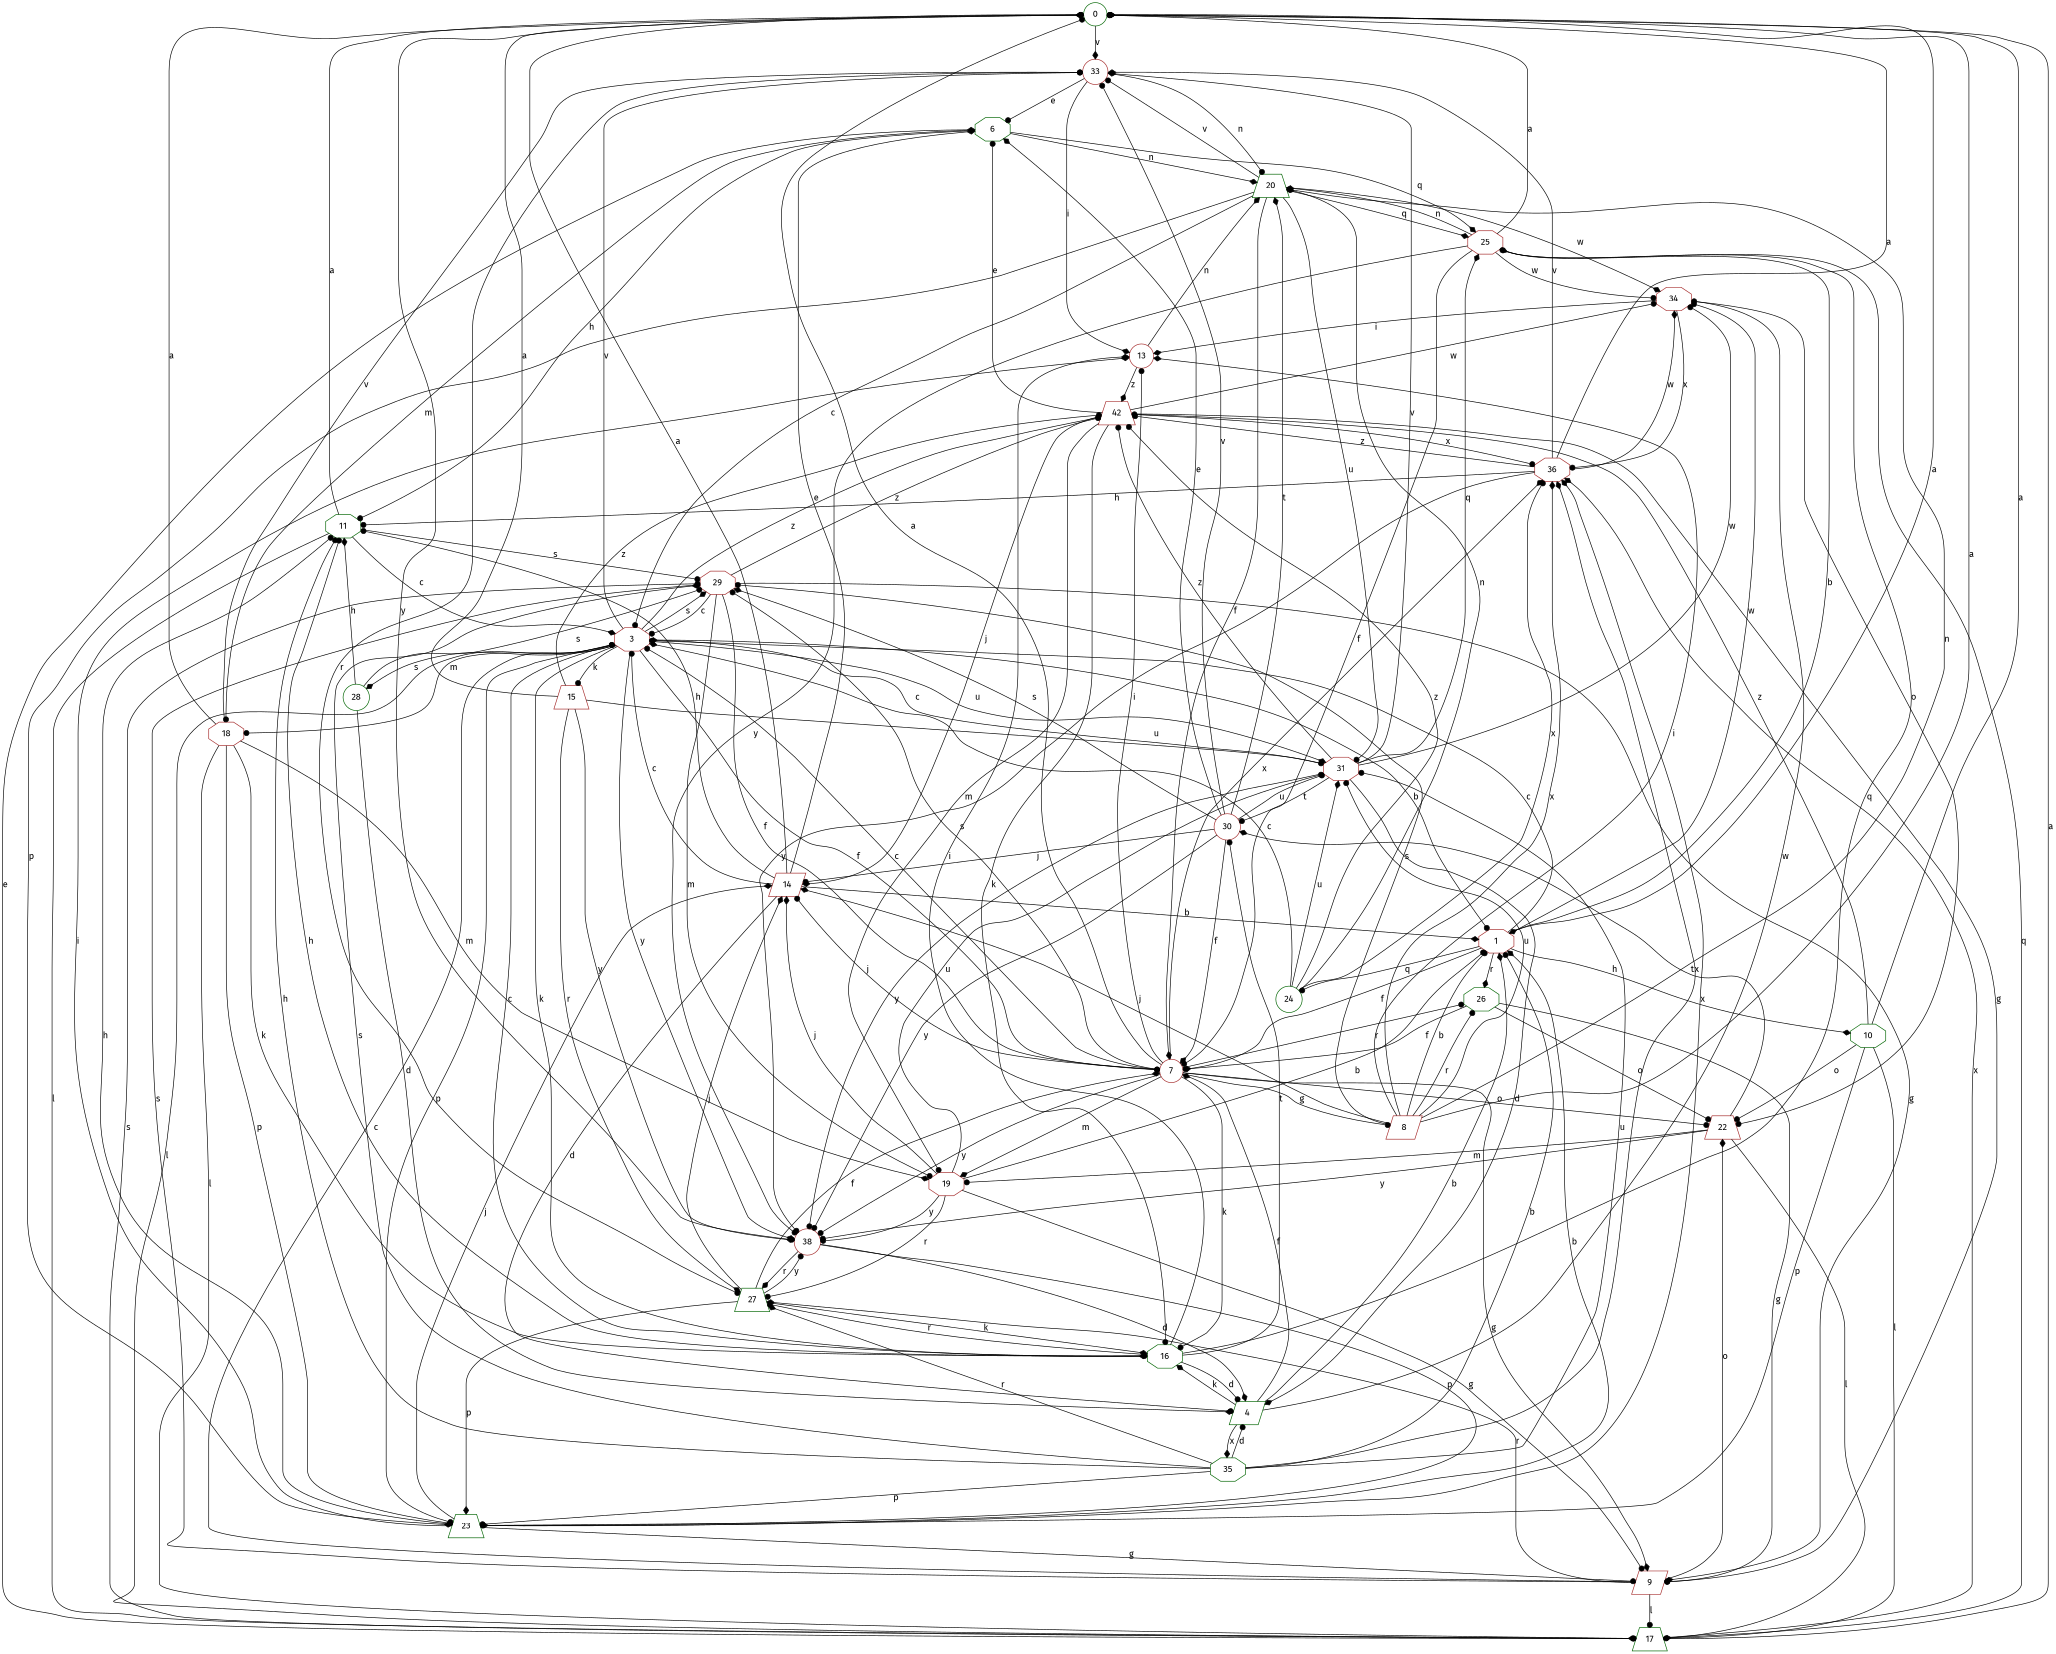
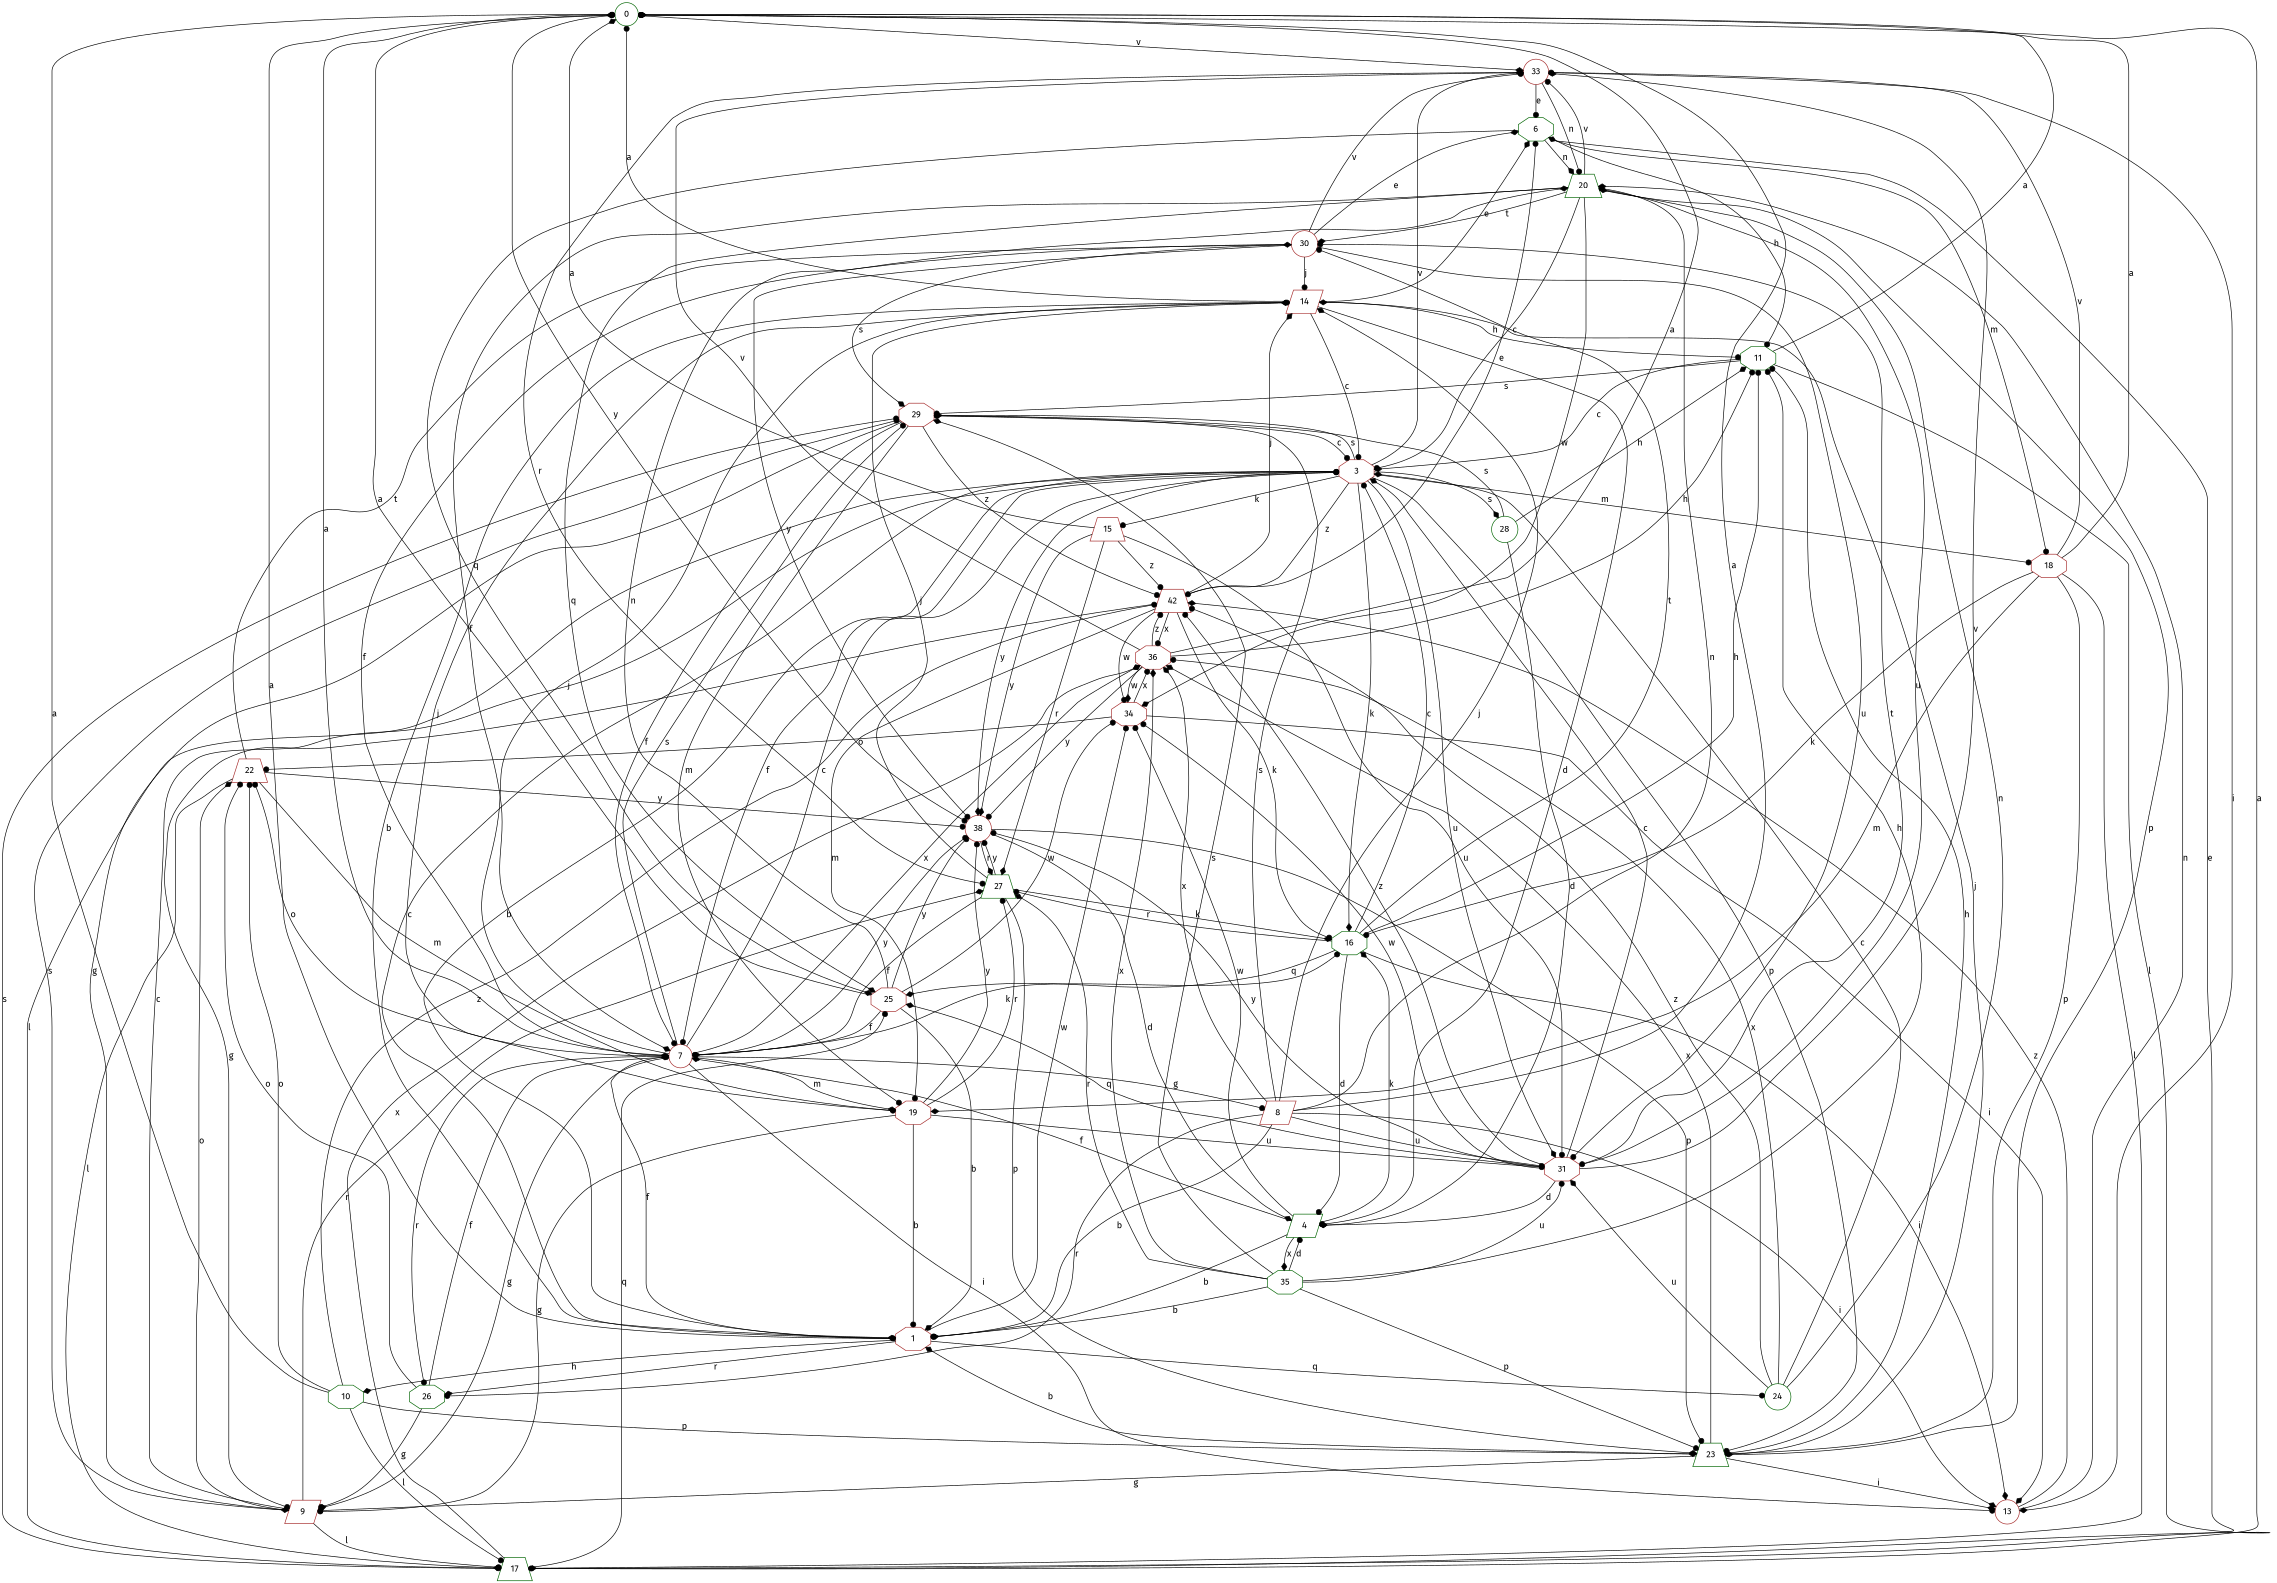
  strict digraph {
    fontname="Fira Sans"
    node [color=brown fontname="Fira Sans" shape=octagon]
    edge [arrowhead=dot fontname="Fira Sans"]
    0 [color=darkgreen shape=circle]
    33 [shape=circle]
    38 [shape=circle]
    6 [color=darkgreen]
    20 [color=darkgreen shape=trapezium]
    13 [shape=circle]
    27 [color=darkgreen shape=trapezium]
    23 [color=darkgreen shape=trapezium]
    4 [color=darkgreen shape=parallelogram]
    1
    3
    7 [shape=circle]
    10 [color=darkgreen]
    24 [color=darkgreen shape=circle]
    26 [color=darkgreen]
    34
    15 [shape=trapezium]
    16 [color=darkgreen]
    17 [color=darkgreen shape=trapezium]
    18
    28 [color=darkgreen shape=circle]
    29
    31
    42 [shape=trapezium]
    8 [shape=parallelogram]
    9 [shape=parallelogram]
    14 [shape=parallelogram]
    19
    22 [shape=trapezium]
    36
    11 [color=darkgreen]
    25
    30 [shape=circle]
    35 [color=darkgreen]
    0 -> 33 [arrowhead=diamond label=v]
    0 -> 38 [label=y]
    33 -> 6 [label=e]
    33 -> 20 [label=n]
    33 -> 13 [arrowhead=diamond label=i]
    33 -> 27 [label=r]
    38 -> 27 [arrowhead=diamond label=r]
    38 -> 23 [label=p]
    38 -> 4 [arrowhead=diamond label=d]
    6 -> 20 [arrowhead=diamond label=n]
    6 -> 18 [label=m]
    6 -> 11 [label=h]
    6 -> 25 [arrowhead=diamond label=q]
    20 -> 33 [label=v]
    20 -> 23 [arrowhead=diamond label=p]
    20 -> 3 [label=c]
    20 -> 7 [arrowhead=diamond label=f]
    20 -> 34 [arrowhead=diamond label=w]
    20 -> 31 [label=u]
    20 -> 25 [arrowhead=diamond label=q]
-   30 -> 20 [arrowhead=diamond label=t]
+   20 -> 30 [arrowhead=diamond label=t]
    13 -> 20 [arrowhead=diamond label=n]
    13 -> 42 [arrowhead=diamond label=z]
    27 -> 38 [label=y]
    27 -> 23 [arrowhead=diamond label=p]
    27 -> 7 [arrowhead=diamond label=f]
    27 -> 16 [arrowhead=diamond label=k]
    27 -> 14 [arrowhead=diamond label=j]
    23 -> 13 [arrowhead=diamond label=i]
    23 -> 1 [arrowhead=diamond label=b]
    23 -> 9 [label=g]
    23 -> 14 [arrowhead=diamond label=j]
    23 -> 36 [arrowhead=diamond label=x]
    23 -> 11 [label=h]
    4 -> 1 [arrowhead=diamond label=b]
    4 -> 7 [arrowhead=diamond label=f]
    4 -> 34 [label=w]
    4 -> 16 [arrowhead=diamond label=k]
    4 -> 35 [arrowhead=diamond label=x]
    1 -> 0 [arrowhead=diamond label=a]
    1 -> 3 [label=c]
    1 -> 7 [label=f]
    1 -> 10 [arrowhead=diamond label=h]
    1 -> 24 [label=q]
    1 -> 26 [arrowhead=diamond label=r]
    1 -> 34 [label=w]
    3 -> 33 [label=v]
    3 -> 38 [arrowhead=diamond label=y]
    3 -> 23 [label=p]
    3 -> 1 [label=b]
    3 -> 7 [label=f]
    3 -> 15 [label=k]
    3 -> 16 [arrowhead=diamond label=k]
    3 -> 17 [label=l]
    3 -> 18 [label=m]
    3 -> 28 [arrowhead=diamond label=s]
    3 -> 29 [arrowhead=diamond label=s]
    3 -> 31 [arrowhead=diamond label=u]
    3 -> 42 [label=z]
    7 -> 0 [label=a]
    7 -> 38 [label=y]
    7 -> 13 [label=i]
    7 -> 3 [label=c]
    7 -> 26 [label=r]
    7 -> 16 [label=k]
    7 -> 29 [label=s]
    7 -> 8 [label=g]
    7 -> 9 [arrowhead=diamond label=g]
    7 -> 14 [label=j]
    7 -> 19 [arrowhead=diamond label=m]
    7 -> 22 [label=o]
    7 -> 36 [arrowhead=diamond label=x]
    10 -> 0 [arrowhead=diamond label=a]
    10 -> 23 [arrowhead=diamond label=p]
    10 -> 17 [label=l]
    10 -> 42 [label=z]
    10 -> 22 [label=o]
    24 -> 20 [arrowhead=diamond label=n]
    24 -> 3 [arrowhead=diamond label=c]
    24 -> 31 [arrowhead=diamond label=u]
    24 -> 42 [label=z]
    24 -> 36 [label=x]
    26 -> 7 [arrowhead=diamond label=f]
    26 -> 9 [label=g]
    26 -> 22 [label=o]
    34 -> 13 [arrowhead=diamond label=i]
    34 -> 22 [label=o]
    34 -> 36 [label=x]
    15 -> 0 [arrowhead=diamond label=a]
    15 -> 38 [arrowhead=diamond label=y]
    15 -> 27 [arrowhead=diamond label=r]
    15 -> 31 [label=u]
    15 -> 42 [label=z]
    16 -> 13 [arrowhead=diamond label=i]
    16 -> 27 [label=r]
    16 -> 4 [label=d]
    16 -> 3 [label=c]
    16 -> 11 [label=h]
    16 -> 25 [arrowhead=diamond label=q]
    16 -> 30 [label=t]
    17 -> 0 [arrowhead=diamond label=a]
    17 -> 6 [arrowhead=diamond label=e]
    17 -> 29 [label=s]
    17 -> 36 [arrowhead=diamond label=x]
    17 -> 25 [label=q]
    18 -> 0 [arrowhead=diamond label=a]
    18 -> 33 [label=v]
    18 -> 23 [label=p]
    18 -> 16 [label=k]
    18 -> 17 [arrowhead=diamond label=l]
    18 -> 19 [arrowhead=diamond label=m]
    28 -> 4 [arrowhead=diamond label=d]
    28 -> 29 [label=s]
    28 -> 11 [arrowhead=diamond label=h]
    29 -> 3 [label=c]
    29 -> 7 [label=f]
    29 -> 42 [label=z]
    29 -> 9 [arrowhead=diamond label=g]
    29 -> 19 [label=m]
    31 -> 33 [arrowhead=diamond label=v]
    31 -> 38 [label=y]
    31 -> 4 [arrowhead=diamond label=d]
    31 -> 3 [arrowhead=diamond label=c]
    31 -> 34 [label=w]
    31 -> 42 [label=z]
    31 -> 25 [arrowhead=diamond label=q]
    31 -> 30 [label=t]
    42 -> 6 [label=e]
    42 -> 34 [label=w]
    42 -> 16 [label=k]
    42 -> 9 [label=g]
    42 -> 14 [arrowhead=diamond label=j]
    42 -> 19 [label=m]
    42 -> 36 [label=x]
    8 -> 0 [label=a]
    8 -> 20 [label=n]
    8 -> 13 [arrowhead=diamond label=i]
    8 -> 1 [label=b]
    8 -> 26 [label=r]
    8 -> 29 [label=s]
    8 -> 31 [label=u]
    8 -> 14 [arrowhead=diamond label=j]
    8 -> 36 [arrowhead=diamond label=x]
    9 -> 27 [arrowhead=diamond label=r]
    9 -> 3 [label=c]
    9 -> 17 [label=l]
    9 -> 29 [label=s]
    9 -> 22 [arrowhead=diamond label=o]
    14 -> 0 [label=a]
    14 -> 6 [arrowhead=diamond label=e]
    14 -> 4 [label=d]
    14 -> 1 [arrowhead=diamond label=b]
    14 -> 3 [label=c]
    14 -> 11 [label=h]
    19 -> 38 [label=y]
    19 -> 27 [label=r]
    19 -> 1 [label=b]
    19 -> 31 [label=u]
    19 -> 9 [label=g]
    19 -> 14 [arrowhead=diamond label=j]
    22 -> 38 [label=y]
    22 -> 17 [arrowhead=diamond label=l]
    22 -> 19 [label=m]
    22 -> 30 [arrowhead=diamond label=t]
    36 -> 0 [label=a]
    36 -> 33 [arrowhead=diamond label=v]
    36 -> 38 [label=y]
    36 -> 34 [arrowhead=diamond label=w]
    36 -> 42 [label=z]
    36 -> 11 [label=h]
    11 -> 0 [label=a]
    11 -> 3 [arrowhead=diamond label=c]
    11 -> 17 [label=l]
    11 -> 29 [label=s]
    25 -> 0 [label=a]
    25 -> 38 [label=y]
    25 -> 20 [arrowhead=diamond label=n]
    25 -> 1 [arrowhead=diamond label=b]
    25 -> 7 [label=f]
    25 -> 34 [label=w]
    30 -> 33 [label=v]
    30 -> 38 [label=y]
    30 -> 6 [arrowhead=diamond label=e]
    30 -> 7 [arrowhead=diamond label=f]
    30 -> 29 [arrowhead=diamond label=s]
    30 -> 31 [label=u]
    30 -> 14 [label=j]
    35 -> 27 [arrowhead=diamond label=r]
    35 -> 23 [label=p]
    35 -> 4 [label=d]
    35 -> 1 [label=b]
    35 -> 29 [arrowhead=diamond label=s]
    35 -> 31 [label=u]
    35 -> 36 [arrowhead=diamond label=x]
    35 -> 11 [label=h]
  }
